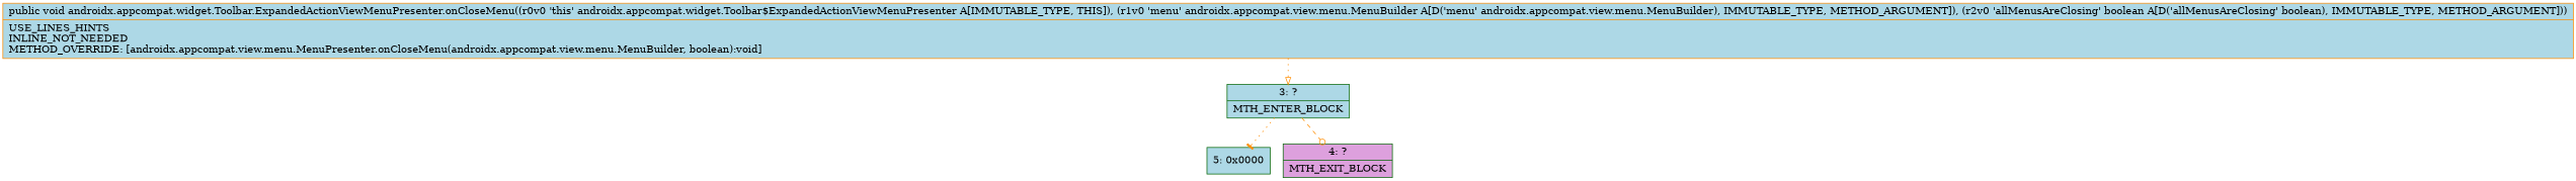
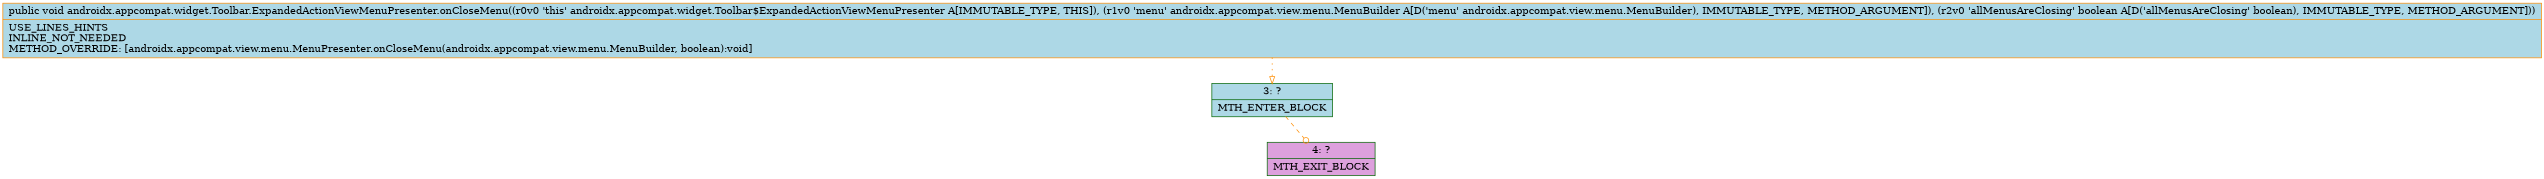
  digraph {
    node [color=darkgreen fillcolor=lightblue shape=record style=filled]
    edge [color=darkorange style=dotted]
    n1 [label="{3\:\ ?|MTH_ENTER_BLOCK\l}"]
-   n2 [label="{5\:\ 0x0000}"]
    n3 [fillcolor=plum label="{4\:\ ?|MTH_EXIT_BLOCK\l}"]
    n4 [color=darkorange label="{public void androidx.appcompat.widget.Toolbar.ExpandedActionViewMenuPresenter.onCloseMenu((r0v0 'this' androidx.appcompat.widget.Toolbar$ExpandedActionViewMenuPresenter A[IMMUTABLE_TYPE, THIS]), (r1v0 'menu' androidx.appcompat.view.menu.MenuBuilder A[D('menu' androidx.appcompat.view.menu.MenuBuilder), IMMUTABLE_TYPE, METHOD_ARGUMENT]), (r2v0 'allMenusAreClosing' boolean A[D('allMenusAreClosing' boolean), IMMUTABLE_TYPE, METHOD_ARGUMENT]))  | USE_LINES_HINTS\lINLINE_NOT_NEEDED\lMETHOD_OVERRIDE: [androidx.appcompat.view.menu.MenuPresenter.onCloseMenu(androidx.appcompat.view.menu.MenuBuilder, boolean):void]\l}"]
    subgraph cluster_1 {
      label="R(0)"
    }
-   n1 -> n2 [arrowhead=tee]
    n1 -> n3 [arrowhead=odot style=dashed]
    n4 -> n1 [arrowhead=onormal]
  }
